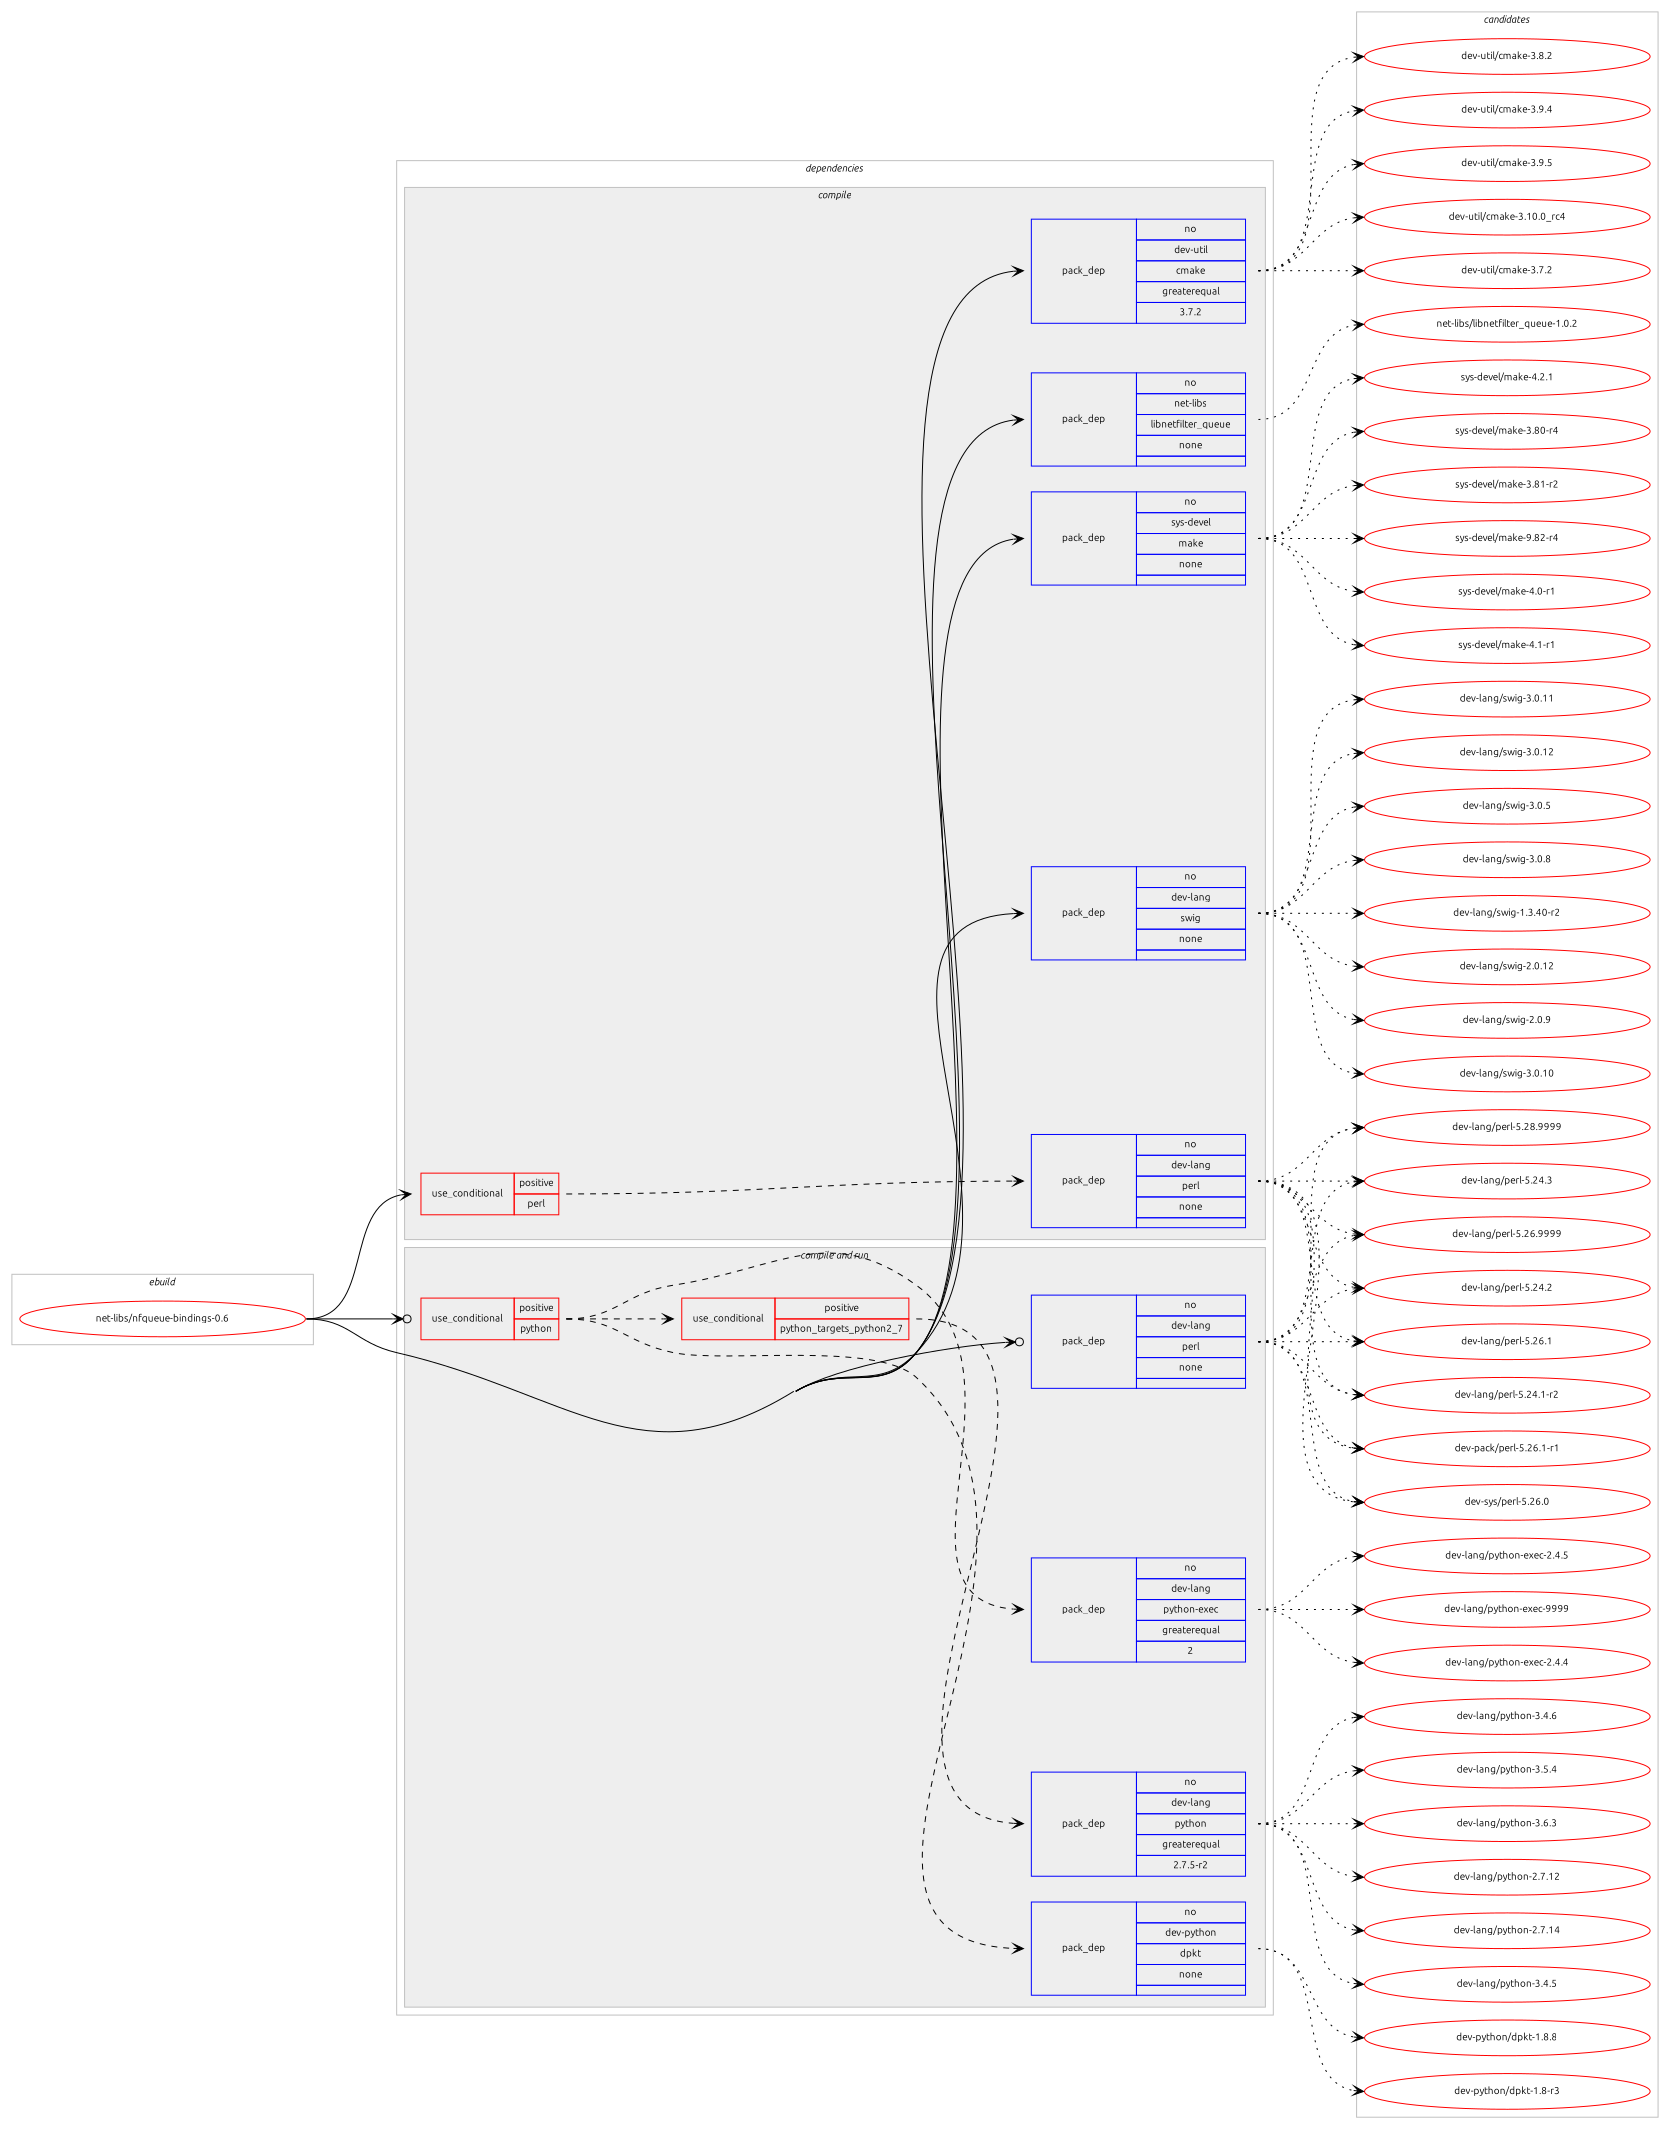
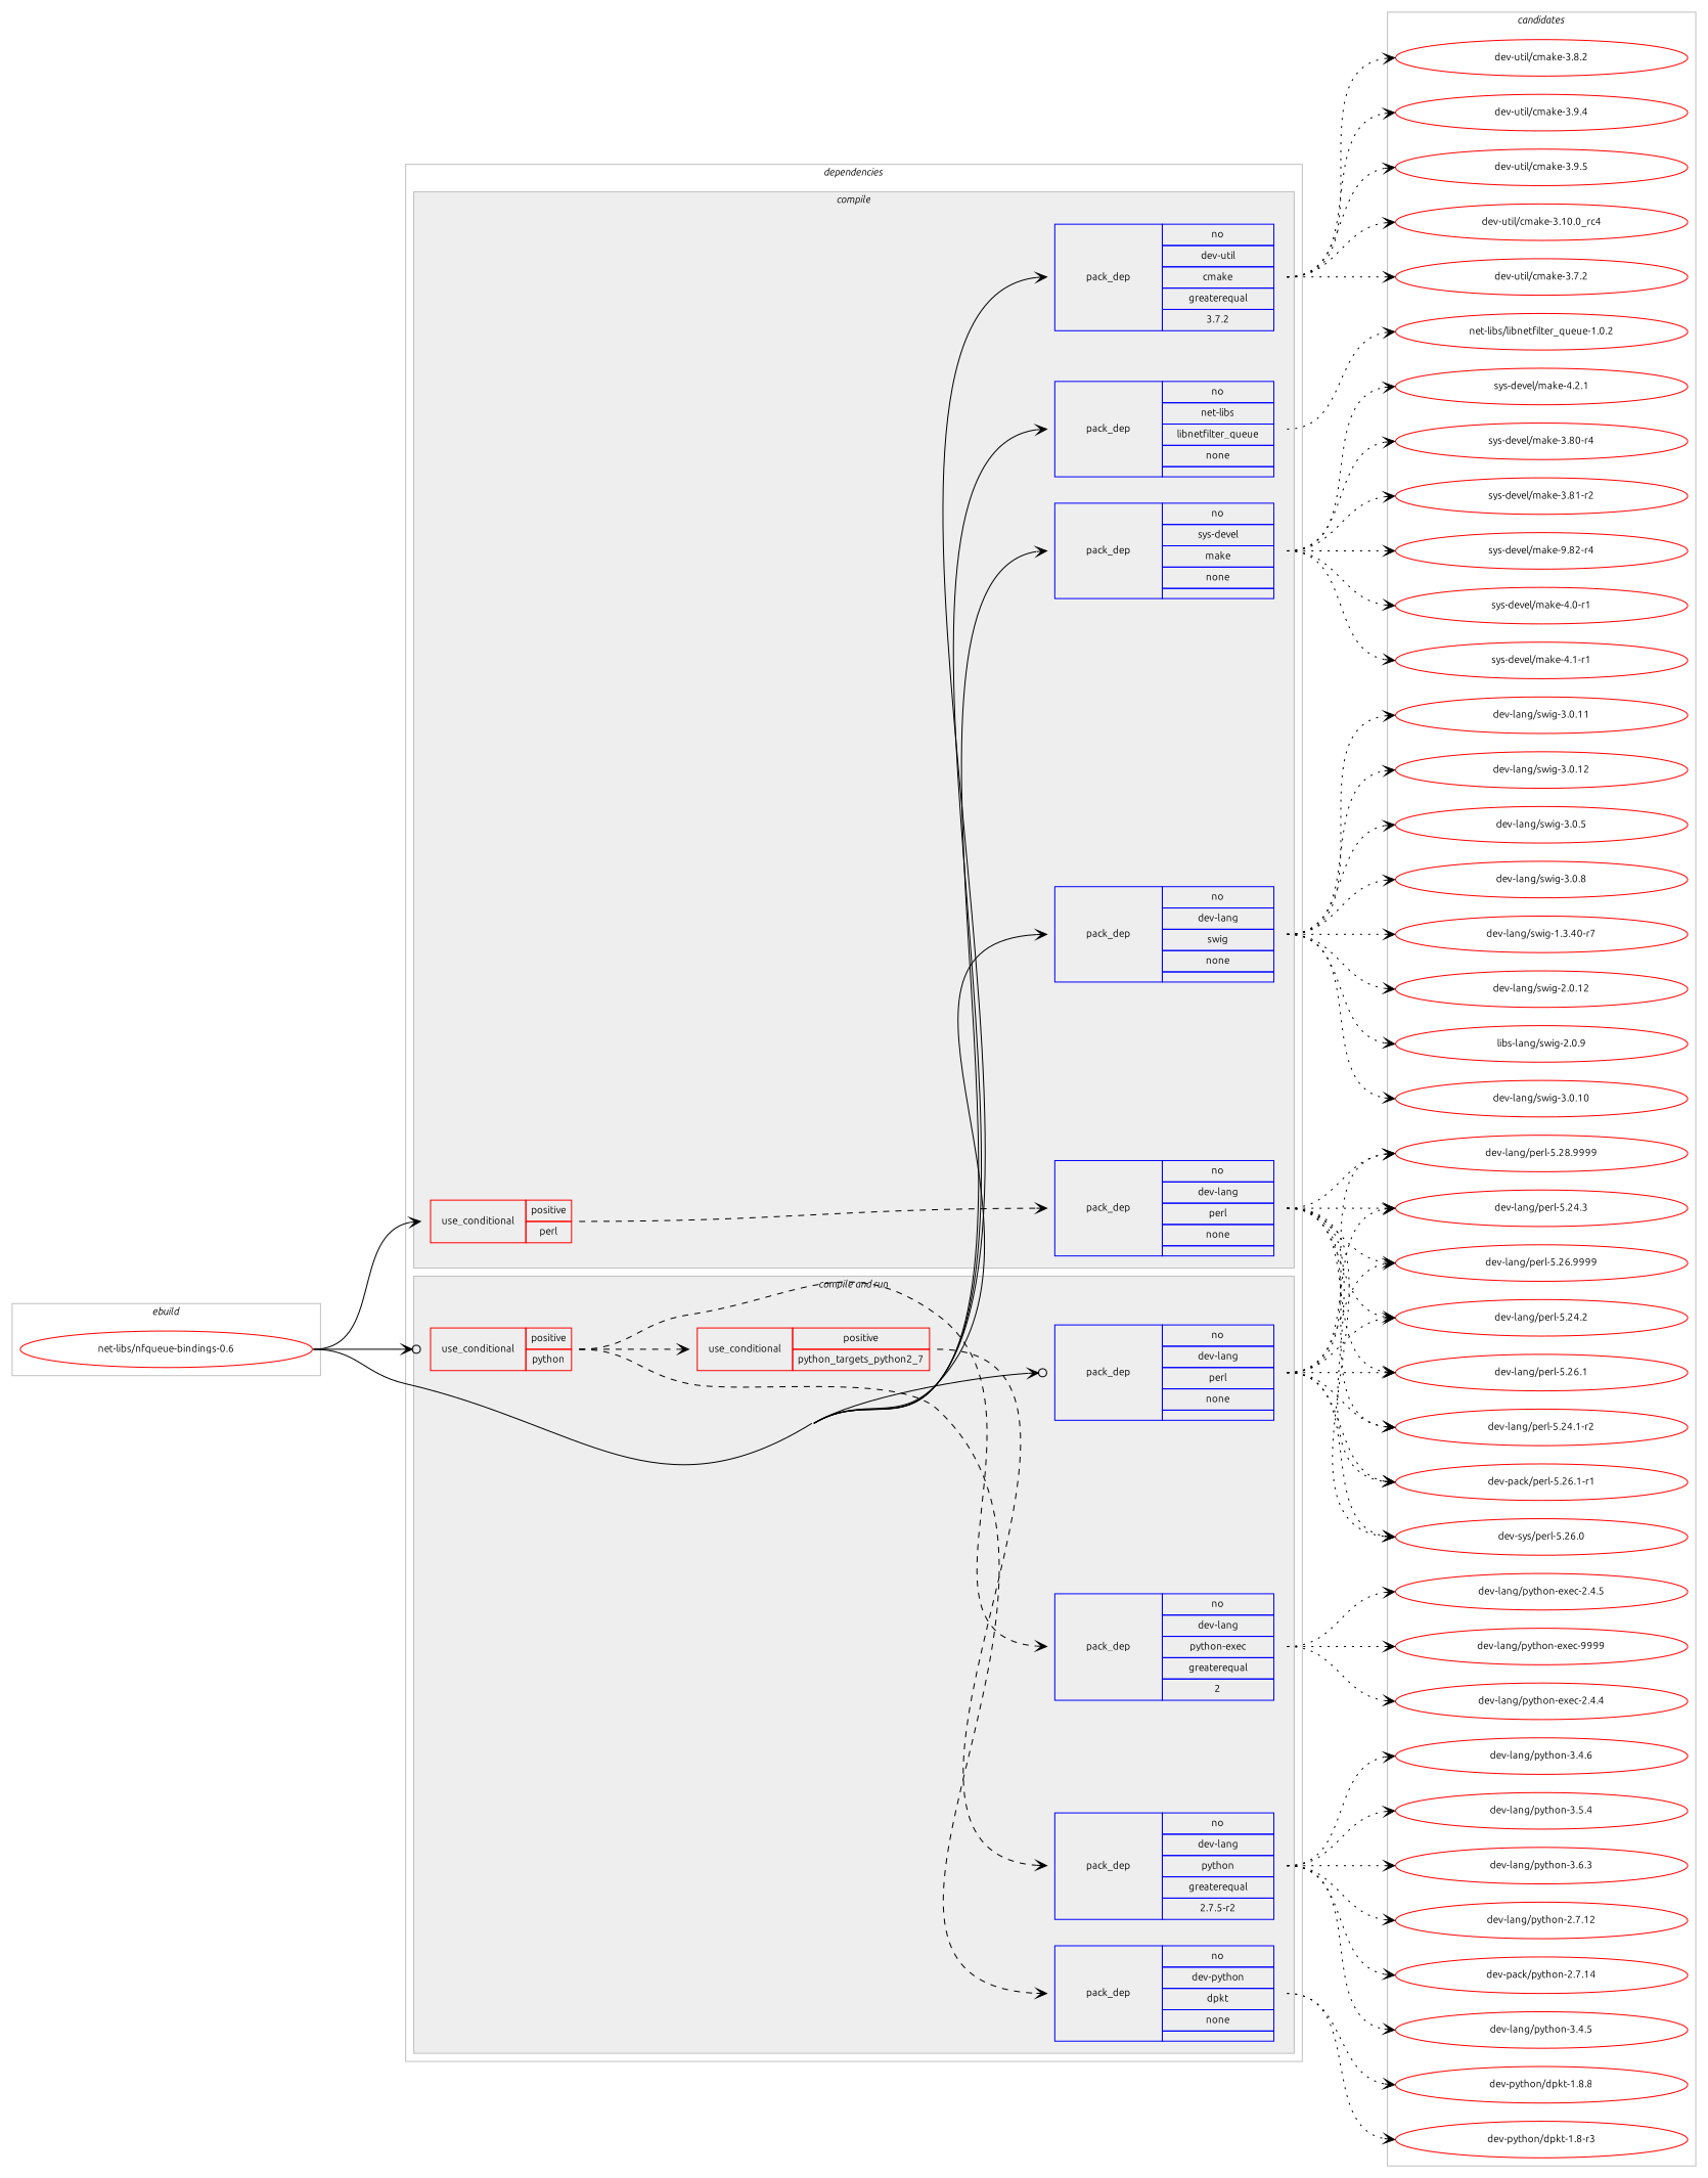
  digraph {
    compound=true
    concentrate=true
    fontname=Ubuntu
    fontsize=10
    newrank=true
    rankdir=LR
    ranksep=1.5
    node [color=red fontname=Ubuntu fontsize=10]
    edge [arrowhead=vee fontname=Ubuntu headport=w style=dotted tailport=e weight=100]
    n1 [label="net-libs/nfqueue-bindings-0.6" width=4]
    n2 [color=blue label=<<TABLE BORDER="0" CELLBORDER="1" CELLSPACING="0" CELLPADDING="4" WIDTH="220"><TR><TD ROWSPAN="6" CELLPADDING="30">pack_dep</TD></TR><TR><TD WIDTH="110">no</TD></TR><TR><TD>dev-lang</TD></TR><TR><TD>perl</TD></TR><TR><TD>none</TD></TR><TR><TD></TD></TR></TABLE>> shape=none]
    n3 [label=<<TABLE BORDER="0" CELLBORDER="1" CELLSPACING="0" CELLPADDING="4"><TR><TD ROWSPAN="3" CELLPADDING="10">use_conditional</TD></TR><TR><TD>positive</TD></TR><TR><TD>perl</TD></TR></TABLE>> shape=none]
    n4 [color=blue label=<<TABLE BORDER="0" CELLBORDER="1" CELLSPACING="0" CELLPADDING="4" WIDTH="220"><TR><TD ROWSPAN="6" CELLPADDING="30">pack_dep</TD></TR><TR><TD WIDTH="110">no</TD></TR><TR><TD>dev-lang</TD></TR><TR><TD>swig</TD></TR><TR><TD>none</TD></TR><TR><TD></TD></TR></TABLE>> shape=none]
    n5 [color=blue label=<<TABLE BORDER="0" CELLBORDER="1" CELLSPACING="0" CELLPADDING="4" WIDTH="220"><TR><TD ROWSPAN="6" CELLPADDING="30">pack_dep</TD></TR><TR><TD WIDTH="110">no</TD></TR><TR><TD>dev-util</TD></TR><TR><TD>cmake</TD></TR><TR><TD>greaterequal</TD></TR><TR><TD>3.7.2</TD></TR></TABLE>> shape=none]
    n6 [color=blue label=<<TABLE BORDER="0" CELLBORDER="1" CELLSPACING="0" CELLPADDING="4" WIDTH="220"><TR><TD ROWSPAN="6" CELLPADDING="30">pack_dep</TD></TR><TR><TD WIDTH="110">no</TD></TR><TR><TD>net-libs</TD></TR><TR><TD>libnetfilter_queue</TD></TR><TR><TD>none</TD></TR><TR><TD></TD></TR></TABLE>> shape=none]
    n7 [color=blue label=<<TABLE BORDER="0" CELLBORDER="1" CELLSPACING="0" CELLPADDING="4" WIDTH="220"><TR><TD ROWSPAN="6" CELLPADDING="30">pack_dep</TD></TR><TR><TD WIDTH="110">no</TD></TR><TR><TD>sys-devel</TD></TR><TR><TD>make</TD></TR><TR><TD>none</TD></TR><TR><TD></TD></TR></TABLE>> shape=none]
    n8 [color=blue label=<<TABLE BORDER="0" CELLBORDER="1" CELLSPACING="0" CELLPADDING="4" WIDTH="220"><TR><TD ROWSPAN="6" CELLPADDING="30">pack_dep</TD></TR><TR><TD WIDTH="110">no</TD></TR><TR><TD>dev-python</TD></TR><TR><TD>dpkt</TD></TR><TR><TD>none</TD></TR><TR><TD></TD></TR></TABLE>> shape=none]
    n9 [color=blue label=<<TABLE BORDER="0" CELLBORDER="1" CELLSPACING="0" CELLPADDING="4" WIDTH="220"><TR><TD ROWSPAN="6" CELLPADDING="30">pack_dep</TD></TR><TR><TD WIDTH="110">no</TD></TR><TR><TD>dev-lang</TD></TR><TR><TD>python</TD></TR><TR><TD>greaterequal</TD></TR><TR><TD>2.7.5-r2</TD></TR></TABLE>> shape=none]
    n10 [label=<<TABLE BORDER="0" CELLBORDER="1" CELLSPACING="0" CELLPADDING="4"><TR><TD ROWSPAN="3" CELLPADDING="10">use_conditional</TD></TR><TR><TD>positive</TD></TR><TR><TD>python_targets_python2_7</TD></TR></TABLE>> shape=none]
    n11 [color=blue label=<<TABLE BORDER="0" CELLBORDER="1" CELLSPACING="0" CELLPADDING="4" WIDTH="220"><TR><TD ROWSPAN="6" CELLPADDING="30">pack_dep</TD></TR><TR><TD WIDTH="110">no</TD></TR><TR><TD>dev-lang</TD></TR><TR><TD>python-exec</TD></TR><TR><TD>greaterequal</TD></TR><TR><TD>2</TD></TR></TABLE>> shape=none]
    n12 [label=<<TABLE BORDER="0" CELLBORDER="1" CELLSPACING="0" CELLPADDING="4"><TR><TD ROWSPAN="3" CELLPADDING="10">use_conditional</TD></TR><TR><TD>positive</TD></TR><TR><TD>python</TD></TR></TABLE>> shape=none]
    n13 [color=blue label=<<TABLE BORDER="0" CELLBORDER="1" CELLSPACING="0" CELLPADDING="4" WIDTH="220"><TR><TD ROWSPAN="6" CELLPADDING="30">pack_dep</TD></TR><TR><TD WIDTH="110">no</TD></TR><TR><TD>dev-lang</TD></TR><TR><TD>perl</TD></TR><TR><TD>none</TD></TR><TR><TD></TD></TR></TABLE>> shape=none]
    n14 [label="dev-lang/perl-5.24.1-r2" width=4]
    n15 [label="dev-lang/perl-5.24.2" width=4]
    n16 [label="dev-lang/perl-5.24.3" width=4]
    n17 [label="dev-sys/perl-5.26.0" width=4]
    n18 [label="dev-lang/perl-5.26.1" width=4]
    n19 [label="dev-pack/perl-5.26.1-r1" width=4]
    n20 [label="dev-lang/perl-5.26.9999" width=4]
    n21 [label="dev-lang/perl-5.28.9999" width=4]
-   n22 [label="dev-lang/swig-1.3.40-r2" width=4]
+   n22 [label="dev-lang/swig-1.3.40-r7" width=4]
    n23 [label="dev-lang/swig-2.0.12" width=4]
-   n24 [label="dev-lang/swig-2.0.9" width=4]
+   n24 [label="libs-lang/swig-2.0.9" width=4]
    n25 [label="dev-lang/swig-3.0.10" width=4]
    n26 [label="dev-lang/swig-3.0.11" width=4]
    n27 [label="dev-lang/swig-3.0.12" width=4]
    n28 [label="dev-lang/swig-3.0.5" width=4]
    n29 [label="dev-lang/swig-3.0.8" width=4]
    n30 [label="dev-util/cmake-3.10.0_rc4" width=4]
    n31 [label="dev-util/cmake-3.7.2" width=4]
    n32 [label="dev-util/cmake-3.8.2" width=4]
    n33 [label="dev-util/cmake-3.9.4" width=4]
    n34 [label="dev-util/cmake-3.9.5" width=4]
    n35 [label="net-libs/libnetfilter_queue-1.0.2" width=4]
    n36 [label="sys-devel/make-3.80-r4" width=4]
    n37 [label="sys-devel/make-3.81-r2" width=4]
    n38 [label="sys-devel/make-9.82-r4" width=4]
    n39 [label="sys-devel/make-4.0-r1" width=4]
    n40 [label="sys-devel/make-4.1-r1" width=4]
    n41 [label="sys-devel/make-4.2.1" width=4]
    n42 [label="dev-python/dpkt-1.8-r3" width=4]
    n43 [label="dev-python/dpkt-1.8.8" width=4]
    n44 [label="dev-lang/python-2.7.12" width=4]
-   n45 [label="dev-lang/python-2.7.14" width=4]
+   n45 [label="dev-pack/python-2.7.14" width=4]
    n46 [label="dev-lang/python-3.4.5" width=4]
    n47 [label="dev-lang/python-3.4.6" width=4]
    n48 [label="dev-lang/python-3.5.4" width=4]
    n49 [label="dev-lang/python-3.6.3" width=4]
    n50 [label="dev-lang/python-exec-2.4.4" width=4]
    n51 [label="dev-lang/python-exec-2.4.5" width=4]
    n52 [label="dev-lang/python-exec-9999" width=4]
    subgraph cluster_1 {
      color=gray
      label=<<i>ebuild</i>>
      rank=same
      n1
    }
    subgraph cluster_2 {
      color=gray
      label=<<i>dependencies</i>>
      subgraph cluster_3 {
        color=gray
        fillcolor="#eeeeee"
        label=<<i>compile</i>>
        style=filled
        subgraph sub_4 {
          color=gray
          fillcolor="#eeeeee"
          label=<<i>compile</i>>
          style=filled
          n3
          subgraph sub_5 {
            color=gray
            fillcolor="#eeeeee"
            label=<<i>compile</i>>
            style=filled
            n2
          }
        }
        subgraph sub_6 {
          color=gray
          fillcolor="#eeeeee"
          label=<<i>compile</i>>
          style=filled
          n4
        }
        subgraph sub_7 {
          color=gray
          fillcolor="#eeeeee"
          label=<<i>compile</i>>
          style=filled
          n5
        }
        subgraph sub_8 {
          color=gray
          fillcolor="#eeeeee"
          label=<<i>compile</i>>
          style=filled
          n6
        }
        subgraph sub_9 {
          color=gray
          fillcolor="#eeeeee"
          label=<<i>compile</i>>
          style=filled
          n7
        }
      }
      subgraph cluster_10 {
        color=gray
        fillcolor="#eeeeee"
        label=<<i>compile and run</i>>
        style=filled
        subgraph sub_11 {
          color=gray
          fillcolor="#eeeeee"
          label=<<i>compile and run</i>>
          style=filled
          n12
          subgraph sub_12 {
            color=gray
            fillcolor="#eeeeee"
            label=<<i>compile and run</i>>
            style=filled
            n8
          }
          subgraph sub_13 {
            color=gray
            fillcolor="#eeeeee"
            label=<<i>compile and run</i>>
            style=filled
            n10
            subgraph sub_14 {
              color=gray
              fillcolor="#eeeeee"
              label=<<i>compile and run</i>>
              style=filled
              n9
            }
          }
          subgraph sub_15 {
            color=gray
            fillcolor="#eeeeee"
            label=<<i>compile and run</i>>
            style=filled
            n11
          }
        }
        subgraph sub_16 {
          color=gray
          fillcolor="#eeeeee"
          label=<<i>compile and run</i>>
          style=filled
          n13
        }
      }
      subgraph cluster_17 {
        color=gray
        fillcolor="#eeeeee"
        label=<<i>run</i>>
        style=filled
      }
    }
    subgraph cluster_18 {
      color=gray
      label=<<i>candidates</i>>
      rank=same
      subgraph sub_19 {
        color=black
        label=<<i>candidates</i>>
        nodesep=1
        rank=same
        n14
        n15
        n16
        n17
        n18
        n19
        n20
        n21
      }
      subgraph sub_20 {
        color=black
        label=<<i>candidates</i>>
        nodesep=1
        rank=same
        n22
        n23
        n24
        n25
        n26
        n27
        n28
        n29
      }
      subgraph sub_21 {
        color=black
        label=<<i>candidates</i>>
        nodesep=1
        rank=same
        n30
        n31
        n32
        n33
        n34
      }
      subgraph sub_22 {
        color=black
        label=<<i>candidates</i>>
        nodesep=1
        rank=same
        n35
      }
      subgraph sub_23 {
        color=black
        label=<<i>candidates</i>>
        nodesep=1
        rank=same
        n36
        n37
        n38
        n39
        n40
        n41
      }
      subgraph sub_24 {
        color=black
        label=<<i>candidates</i>>
        nodesep=1
        rank=same
        n42
        n43
      }
      subgraph sub_25 {
        color=black
        label=<<i>candidates</i>>
        nodesep=1
        rank=same
        n44
        n45
        n46
        n47
        n48
        n49
      }
      subgraph sub_26 {
        color=black
        label=<<i>candidates</i>>
        nodesep=1
        rank=same
        n50
        n51
        n52
      }
      subgraph sub_27 {
        color=black
        label=<<i>candidates</i>>
        nodesep=1
        rank=same
        n14
        n15
        n16
        n17
        n18
        n19
        n20
        n21
      }
    }
    n1 -> n3 [style=solid weight=20]
    n1 -> n4 [style=solid weight=20]
    n1 -> n5 [style=solid weight=20]
    n1 -> n6 [style=solid weight=20]
    n1 -> n7 [style=solid weight=20]
    n1 -> n12 [arrowhead=odotvee style=solid weight=20]
    n1 -> n13 [arrowhead=odotvee style=solid weight=20]
    n2 -> n14
    n2 -> n15
    n2 -> n16
    n2 -> n17
    n2 -> n18
    n2 -> n19
    n2 -> n20
    n2 -> n21
    n3 -> n2 [style=dashed weight=20]
    n4 -> n22
    n4 -> n23
    n4 -> n24
    n4 -> n25
    n4 -> n26
    n4 -> n27
    n4 -> n28
    n4 -> n29
    n5 -> n30
    n5 -> n31
    n5 -> n32
    n5 -> n33
    n5 -> n34
    n6 -> n35
    n7 -> n36
    n7 -> n37
    n7 -> n38
    n7 -> n39
    n7 -> n40
    n7 -> n41
    n8 -> n42
    n8 -> n43
    n9 -> n44
    n9 -> n45
    n9 -> n46
    n9 -> n47
    n9 -> n48
    n9 -> n49
    n10 -> n9 [style=dashed weight=20]
    n11 -> n50
    n11 -> n51
    n11 -> n52
    n12 -> n8 [style=dashed weight=20]
    n12 -> n10 [style=dashed weight=20]
    n12 -> n11 [style=dashed weight=20]
    n13 -> n14
    n13 -> n15
    n13 -> n16
    n13 -> n17
    n13 -> n18
    n13 -> n19
    n13 -> n20
    n13 -> n21
  }
